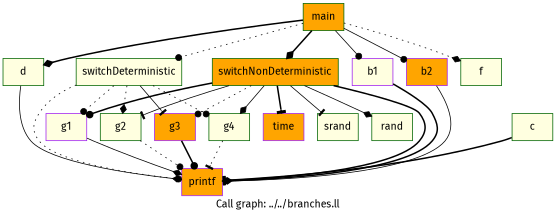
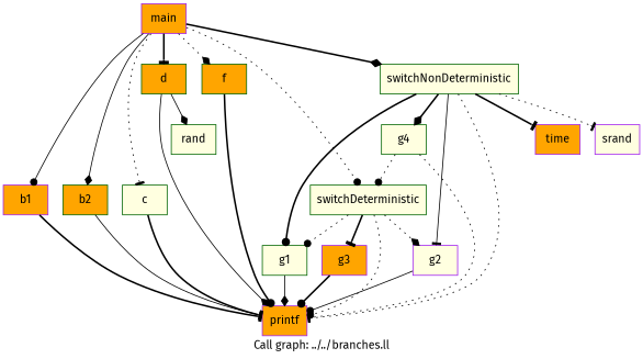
  digraph {
    fontname="Fira Sans"
    label="Call graph: ../../branches.ll"
    node [color=darkgreen fillcolor=lightyellow fontname="Fira Sans" shape=record style=filled]
    edge [arrowhead=tee fontname="Fira Sans" style=bold]
-   n1 [color=purple label="{b1}"]
+   n1 [color=purple fillcolor=orange label="{b1}"]
    n2 [color=purple fillcolor=orange label="{printf}"]
-   n3 [color=purple fillcolor=orange label="{b2}"]
+   n3 [fillcolor=orange label="{b2}"]
    n4 [label="{c}"]
-   n5 [label="{d}"]
-   n6 [label="{f}"]
-   n7 [color=purple label="{g1}"]
-   n8 [label="{g2}"]
+   n5 [fillcolor=orange label="{d}"]
+   n6 [fillcolor=orange label="{f}"]
+   n7 [label="{g1}"]
+   n8 [color=purple label="{g2}"]
    n9 [color=purple fillcolor=orange label="{g3}"]
    n10 [label="{g4}"]
    n11 [label="{switchDeterministic}"]
-   n12 [fillcolor=orange label="{switchNonDeterministic}"]
+   n12 [label="{switchNonDeterministic}"]
    n13 [color=purple fillcolor=orange label="{time}"]
-   n14 [label="{srand}"]
+   n14 [color=purple label="{srand}"]
    n15 [label="{rand}"]
-   n16 [fillcolor=orange label="{main}"]
-   n1 -> n2 [arrowhead=diamond]
+   n16 [color=purple fillcolor=orange label="{main}"]
+   n1 -> n2
    n3 -> n2 [style=solid]
    n4 -> n2
    n5 -> n2 [arrowhead=diamond style=solid]
+   n6 -> n2 [arrowhead=dot]
    n7 -> n2 [arrowhead=diamond style=solid]
-   n8 -> n2 [arrowhead=dot style=dotted]
+   n8 -> n2 [arrowhead=dot style=solid]
    n9 -> n2 [arrowhead=dot]
    n10 -> n2 [style=dotted]
    n11 -> n2 [arrowhead=dot style=dotted]
    n11 -> n7 [arrowhead=dot style=dotted]
    n11 -> n8 [arrowhead=diamond style=dotted]
-   n11 -> n9 [style=solid]
-   n11 -> n10 [arrowhead=dot style=dotted]
-   n12 -> n2
+   n11 -> n9
+   n10 -> n11 [arrowhead=dot style=dotted]
+   n12 -> n2 [style=dotted]
    n12 -> n7 [arrowhead=dot]
    n12 -> n8 [style=solid]
-   n12 -> n9 [arrowhead=dot style=dotted]
-   n12 -> n10 [arrowhead=diamond style=solid]
+   n12 -> n10 [arrowhead=diamond]
    n12 -> n13
-   n12 -> n14 [style=solid]
-   n12 -> n15 [arrowhead=diamond style=solid]
+   n12 -> n14 [style=dotted]
+   n5 -> n15 [arrowhead=diamond style=solid]
    n16 -> n1 [arrowhead=dot style=solid]
-   n16 -> n3 [arrowhead=dot style=solid]
-   n16 -> n5 [arrowhead=diamond]
+   n16 -> n3 [arrowhead=diamond style=solid]
+   n16 -> n4 [style=dotted]
+   n16 -> n5
    n16 -> n6 [arrowhead=diamond style=dotted]
    n16 -> n11 [arrowhead=dot style=dotted]
    n16 -> n12 [arrowhead=diamond]
  }
